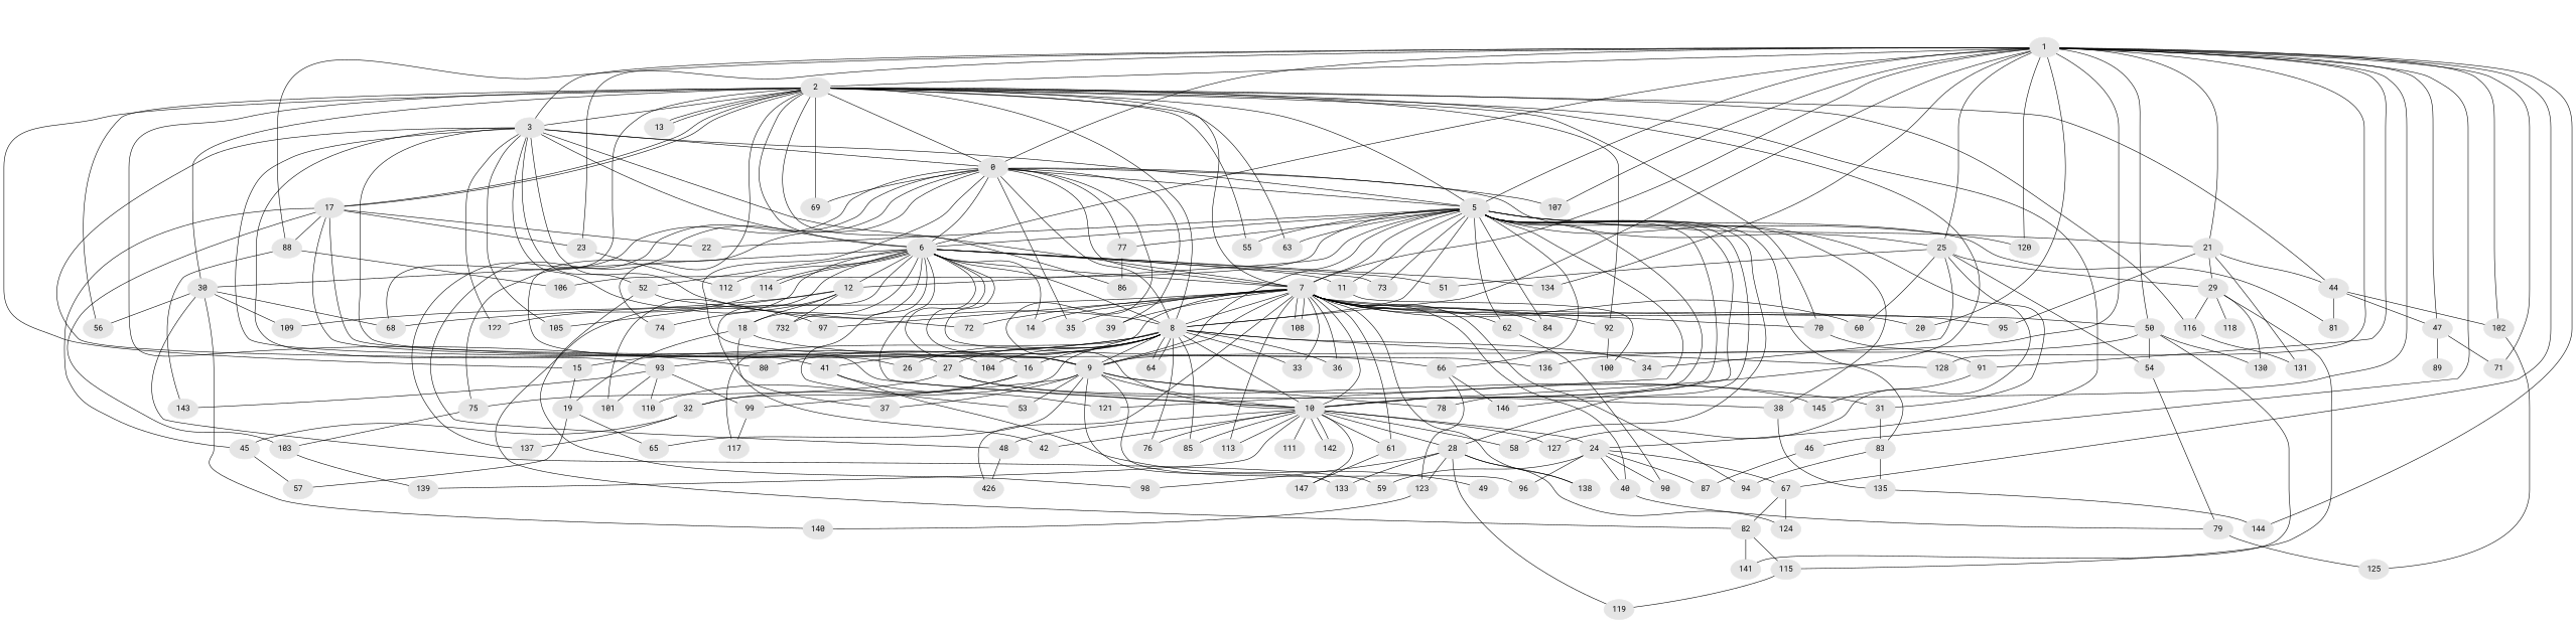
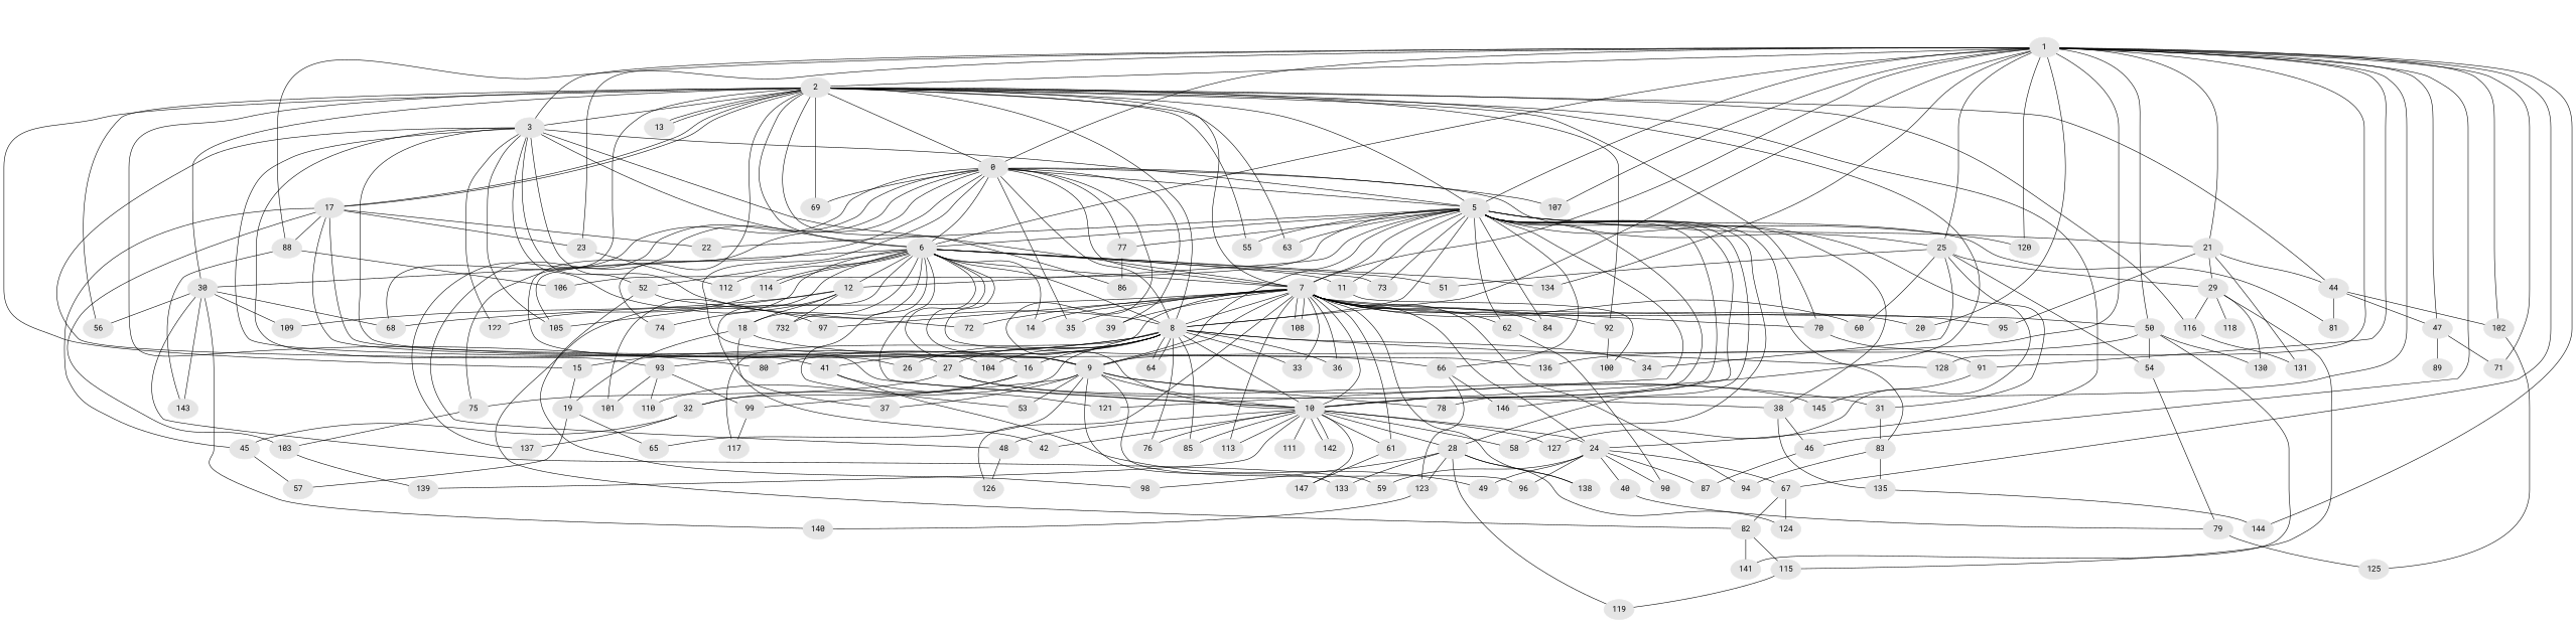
  graph {
    fontname="Roboto Mono"
    node [color=gray90 fontname="Roboto Mono" style=filled]
    edge [fontname="Roboto Mono"]
    1
    2
    3
    n4 [label=0]
    5
    6
    7
    8
    9
    10
    20
    21
    23
    25
    46
    47
    50
    67
    71
    88
    91
    102
    107
    120
    128
    134
    144
    13
    15
    17
    24
    30
    44
    55
    56
    63
    69
    70
    74
    80
    86
    92
    116
    68
    41
    52
    93
    97
    105
    122
    35
    39
    48
    75
    77
    104
    137
    11
    12
    22
    28
    38
    58
    62
    66
    73
    78
    81
    83
    84
    106
    121
    127
    146
    14
    16
    18
    37
    51
    53
    82
    101
    112
    114
    n85 [label=732]
    136
    33
    36
    40
    60
    61
    72
    94
    95
    108
    113
    117
-   126 [label=426]
+   126
    138
    26
    27
    32
    34
    64
    76
    85
    31
    65
    96
    99
    133
    42
    111
    139
    142
    147
    29
    131
    54
    87
    89
    130
    141
    124
    143
    145
    125
    19
    45
    103
    49
    59
    90
    109
    140
    100
    98
    110
    119
    123
    135
    115
    79
    57
    118
    1 -- 2
    1 -- 3
    1 -- n4
    1 -- 5
    1 -- 6
    1 -- 7
    1 -- 8
    1 -- 9
    1 -- 10
    1 -- 20
    1 -- 21
    1 -- 23
    1 -- 25
    1 -- 46
    1 -- 47
    1 -- 50
    1 -- 67
    1 -- 71
    1 -- 88
    1 -- 91
    1 -- 102
    1 -- 107
    1 -- 120
    1 -- 128
    1 -- 134
    1 -- 144
    2 -- 3
    2 -- n4
    2 -- 5
    2 -- 6
    2 -- 7
    2 -- 8
    2 -- 10
    2 -- 13
    2 -- 13
    2 -- 15
    2 -- 17
    2 -- 17
    2 -- 24
    2 -- 30
    2 -- 44
    2 -- 55
    2 -- 56
    2 -- 63
    2 -- 69
    2 -- 70
    2 -- 74
    2 -- 80
    2 -- 86
    2 -- 92
    2 -- 116
    2 -- 68
-   3 -- n4
+   105 -- n4
    3 -- 5
    3 -- 6
    3 -- 7
    3 -- 8
    3 -- 9
    3 -- 10
    3 -- 41
    3 -- 52
    3 -- 93
    3 -- 97
    3 -- 105
    3 -- 122
    n4 -- 5
    n4 -- 6
    n4 -- 7
    n4 -- 8
    n4 -- 9
    n4 -- 10
    n4 -- 25
    n4 -- 107
    n4 -- 69
    n4 -- 35
    n4 -- 39
    n4 -- 48
    n4 -- 75
    n4 -- 77
    n4 -- 104
    n4 -- 137
    5 -- 6
    5 -- 7
    5 -- 8
    5 -- 9
    5 -- 10
    5 -- 21
    5 -- 120
    5 -- 55
    5 -- 63
    5 -- 77
    5 -- 11
    5 -- 12
    5 -- 22
    5 -- 28
    5 -- 38
    5 -- 58
    5 -- 62
    5 -- 66
    5 -- 73
    5 -- 78
    5 -- 81
    5 -- 83
    5 -- 84
    5 -- 106
    5 -- 121
    5 -- 127
    5 -- 146
    6 -- 7
    6 -- 8
    6 -- 9
    6 -- 10
    6 -- 134
    6 -- 30
    6 -- 52
    6 -- 11
    6 -- 12
    6 -- 73
    6 -- 14
    6 -- 16
    6 -- 18
    6 -- 37
    6 -- 51
    6 -- 53
    6 -- 82
    6 -- 101
    6 -- 112
    6 -- 114
    6 -- 114
    6 -- n85
    6 -- 136
    7 -- 8
    7 -- 9
    7 -- 10
    7 -- 20
    7 -- 50
    7 -- 70
    7 -- 92
    7 -- 68
    7 -- 97
    7 -- 35
    7 -- 39
    7 -- 62
    7 -- 84
    7 -- 14
    7 -- 33
    7 -- 36
-   7 -- 40
+   7 -- 24
    7 -- 60
    7 -- 61
    7 -- 72
    7 -- 94
    7 -- 95
    7 -- 108
    7 -- 108
    7 -- 113
    7 -- 117
    7 -- 126
    7 -- 138
-   8 -- 9
    8 -- 10
    8 -- 128
    8 -- 15
    8 -- 80
    8 -- 41
    8 -- 93
    8 -- 104
    8 -- 16
    8 -- 33
    8 -- 36
    8 -- 26
    8 -- 27
    8 -- 32
    8 -- 34
    8 -- 64
    8 -- 64
    8 -- 76
    8 -- 85
    9 -- 10
    9 -- 78
    9 -- 37
    9 -- 53
    9 -- 31
    9 -- 65
    9 -- 96
    9 -- 99
    9 -- 133
    10 -- 24
    10 -- 48
    10 -- 28
    10 -- 58
    10 -- 127
    10 -- 61
    10 -- 113
    10 -- 76
    10 -- 85
    10 -- 42
    10 -- 111
    10 -- 139
    10 -- 142
    10 -- 142
    10 -- 147
    21 -- 44
    21 -- 95
    21 -- 29
    21 -- 131
    23 -- 112
    25 -- 51
    25 -- 60
    25 -- 34
    25 -- 31
    25 -- 29
    25 -- 54
    46 -- 87
    47 -- 71
    47 -- 89
    50 -- 136
    50 -- 54
    50 -- 130
    50 -- 141
    67 -- 82
    67 -- 124
    88 -- 106
    88 -- 143
    91 -- 145
    102 -- 125
    15 -- 19
    17 -- 23
    17 -- 88
    17 -- 22
    17 -- 26
    17 -- 27
    17 -- 45
    17 -- 103
    24 -- 67
    24 -- 40
    24 -- 96
    24 -- 87
+   24 -- 49
    24 -- 59
    24 -- 90
    30 -- 56
    30 -- 68
-   93 -- 143
+   30 -- 143
    30 -- 59
    30 -- 109
    30 -- 140
    44 -- 47
    44 -- 102
    44 -- 81
    70 -- 91
    92 -- 100
    116 -- 131
    41 -- 121
    41 -- 49
    52 -- 72
    52 -- 98
    93 -- 101
    93 -- 99
    93 -- 110
    48 -- 126
    75 -- 103
    77 -- 86
    11 -- 100
    12 -- 74
    12 -- 105
    12 -- 18
    12 -- n85
    12 -- 109
    28 -- 138
    28 -- 133
    28 -- 124
    28 -- 98
    28 -- 119
    28 -- 123
+   38 -- 46
    38 -- 135
    62 -- 90
    66 -- 146
    66 -- 123
    83 -- 94
    83 -- 135
    16 -- 32
    16 -- 110
    18 -- 66
    18 -- 42
    18 -- 19
    82 -- 141
    82 -- 115
    114 -- 122
    40 -- 79
    61 -- 147
    27 -- 75
    27 -- 38
    27 -- 145
    32 -- 137
    32 -- 45
    31 -- 83
    99 -- 117
    29 -- 116
    29 -- 130
    29 -- 115
    29 -- 118
    54 -- 79
    19 -- 65
    19 -- 57
    45 -- 57
    103 -- 139
    123 -- 140
    135 -- 144
    115 -- 119
    79 -- 125
  }
